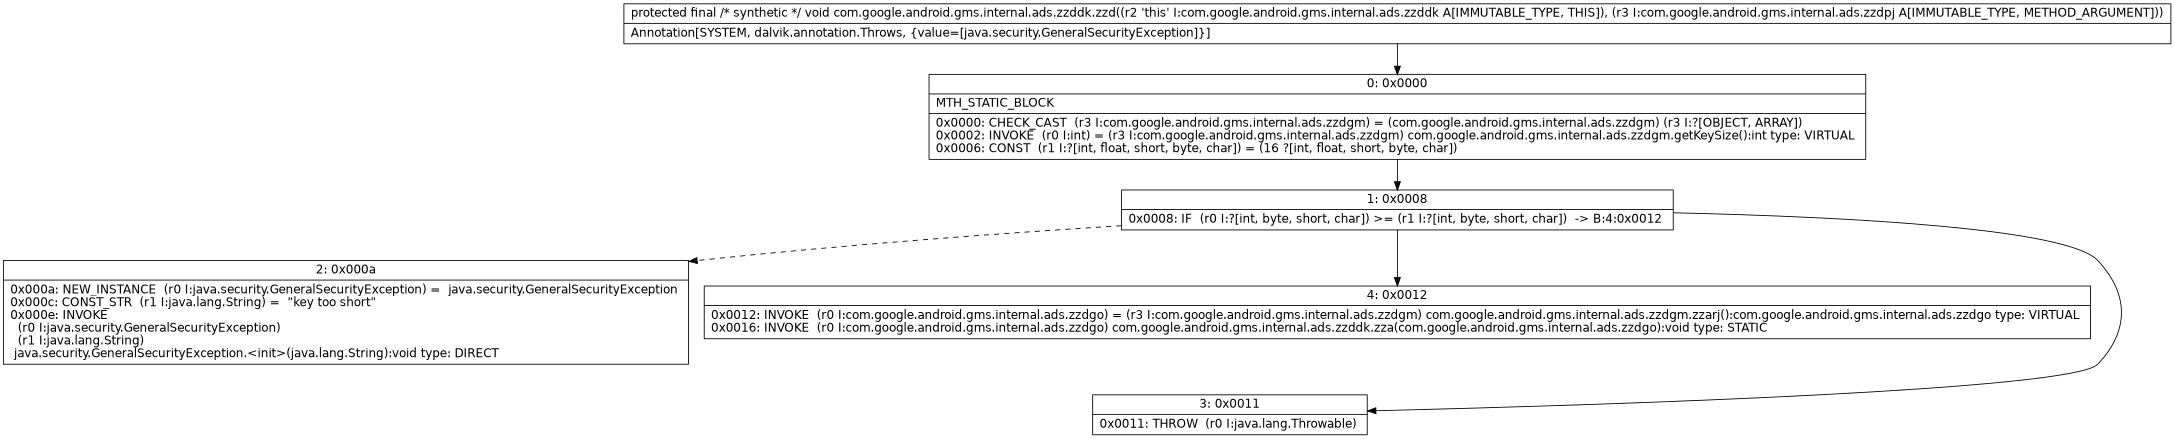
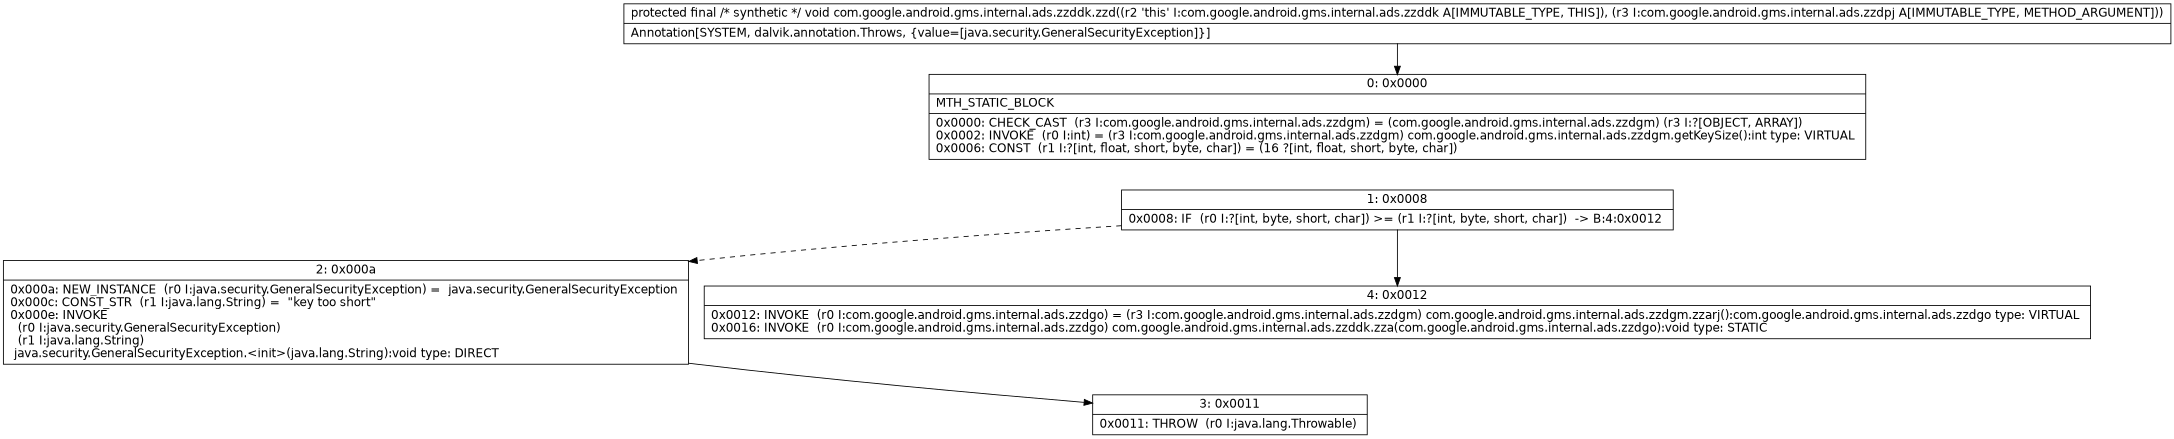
  digraph {
    fontname="DejaVu Sans"
    node [fontname="DejaVu Sans" shape=record]
    edge [fontname="DejaVu Sans"]
    n1 [label="{0\:\ 0x0000|MTH_STATIC_BLOCK\l|0x0000: CHECK_CAST  (r3 I:com.google.android.gms.internal.ads.zzdgm) = (com.google.android.gms.internal.ads.zzdgm) (r3 I:?[OBJECT, ARRAY]) \l0x0002: INVOKE  (r0 I:int) = (r3 I:com.google.android.gms.internal.ads.zzdgm) com.google.android.gms.internal.ads.zzdgm.getKeySize():int type: VIRTUAL \l0x0006: CONST  (r1 I:?[int, float, short, byte, char]) = (16 ?[int, float, short, byte, char]) \l}"]
    n2 [label="{1\:\ 0x0008|0x0008: IF  (r0 I:?[int, byte, short, char]) \>= (r1 I:?[int, byte, short, char])  \-\> B:4:0x0012 \l}"]
    n3 [label="{2\:\ 0x000a|0x000a: NEW_INSTANCE  (r0 I:java.security.GeneralSecurityException) =  java.security.GeneralSecurityException \l0x000c: CONST_STR  (r1 I:java.lang.String) =  \"key too short\" \l0x000e: INVOKE  \l  (r0 I:java.security.GeneralSecurityException)\l  (r1 I:java.lang.String)\l java.security.GeneralSecurityException.\<init\>(java.lang.String):void type: DIRECT \l}"]
    n4 [label="{4\:\ 0x0012|0x0012: INVOKE  (r0 I:com.google.android.gms.internal.ads.zzdgo) = (r3 I:com.google.android.gms.internal.ads.zzdgm) com.google.android.gms.internal.ads.zzdgm.zzarj():com.google.android.gms.internal.ads.zzdgo type: VIRTUAL \l0x0016: INVOKE  (r0 I:com.google.android.gms.internal.ads.zzdgo) com.google.android.gms.internal.ads.zzddk.zza(com.google.android.gms.internal.ads.zzdgo):void type: STATIC \l}"]
    n5 [label="{3\:\ 0x0011|0x0011: THROW  (r0 I:java.lang.Throwable) \l}"]
    n6 [label="{protected final \/* synthetic *\/ void com.google.android.gms.internal.ads.zzddk.zzd((r2 'this' I:com.google.android.gms.internal.ads.zzddk A[IMMUTABLE_TYPE, THIS]), (r3 I:com.google.android.gms.internal.ads.zzdpj A[IMMUTABLE_TYPE, METHOD_ARGUMENT]))  | Annotation[SYSTEM, dalvik.annotation.Throws, \{value=[java.security.GeneralSecurityException]\}]\l}"]
-   n1 -> n2
    n2 -> n3 [style=dashed]
    n2 -> n4
-   n2 -> n5
+   n3 -> n5
    n6 -> n1
  }
